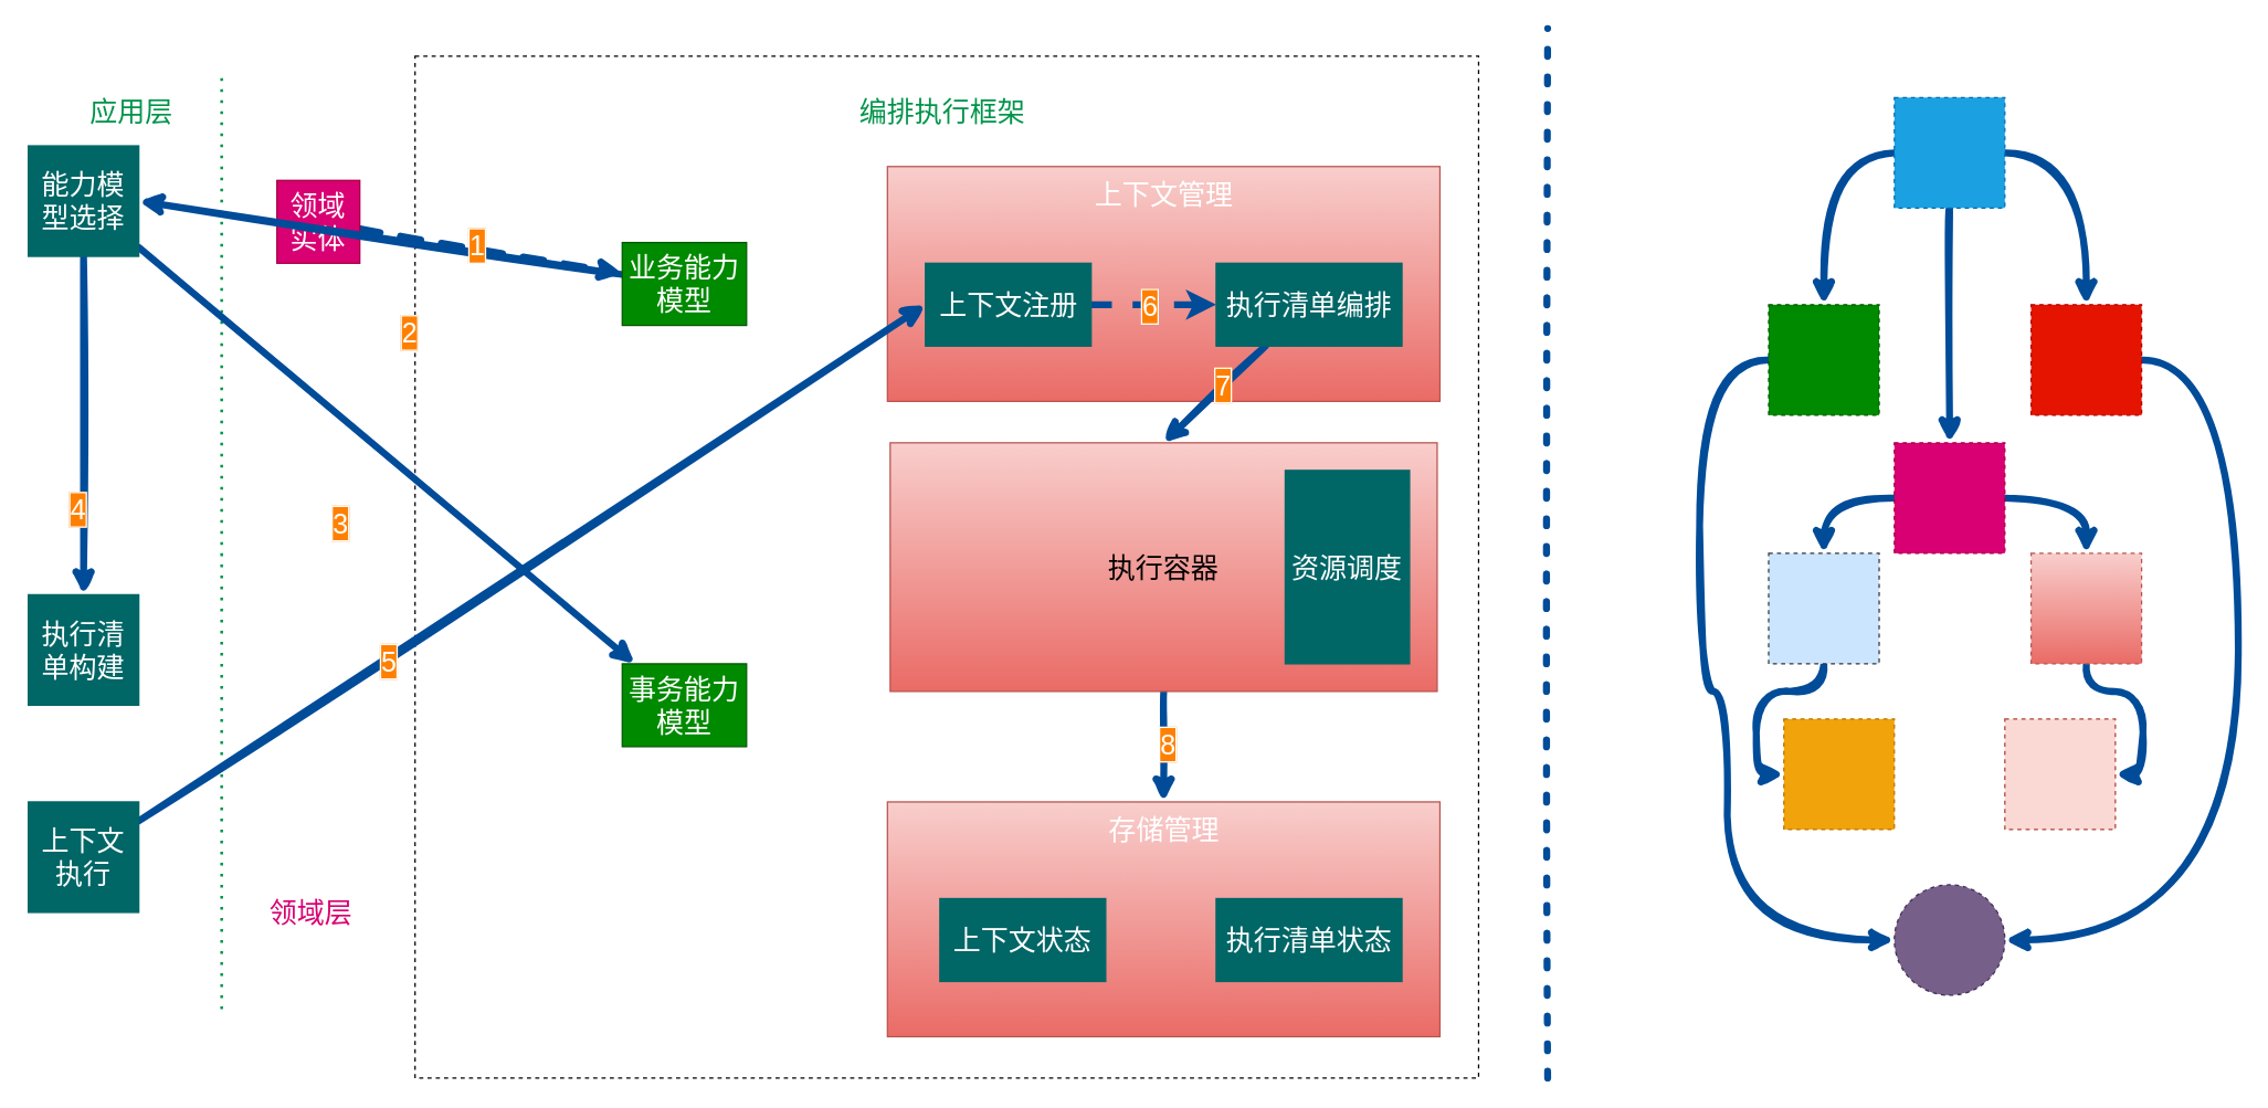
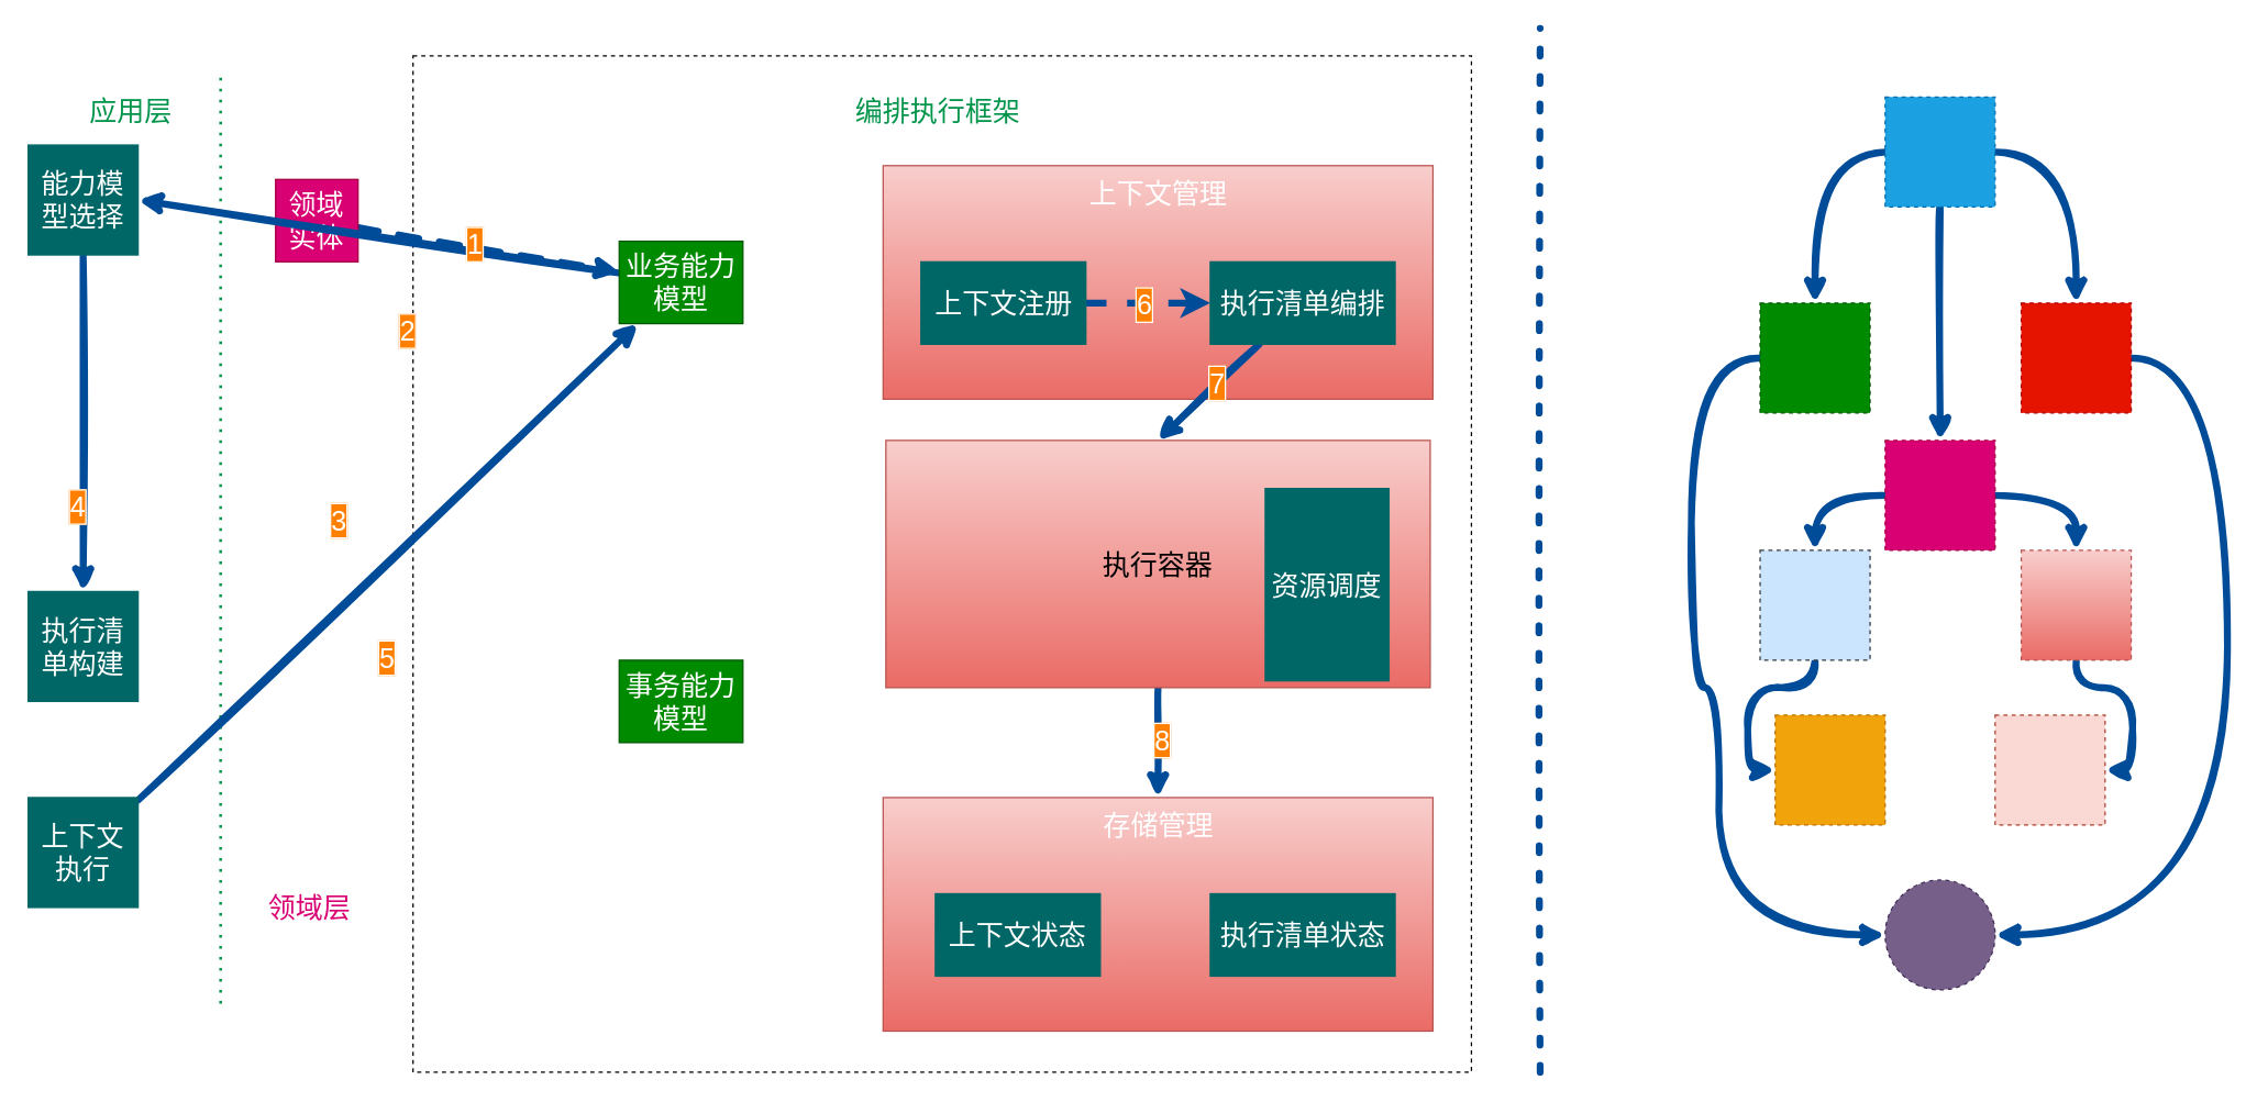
  <mxCell id="0" />
  <mxCell id="1" parent="0" />
  <mxCell id="2" value="" style="rounded=0;whiteSpace=wrap;html=1;labelBackgroundColor=#ffffff;fontSize=20;fontColor=#FF66FF;dashed=1;" vertex="1" parent="1"><mxGeometry x="300" y="40" width="770" height="740" as="geometry" /></mxCell>
  <mxCell id="3" value="" style="endArrow=none;dashed=1;html=1;dashPattern=1 3;strokeWidth=2;strokeColor=#00944A;" edge="1" parent="1"><mxGeometry width="50" height="50" relative="1" as="geometry"><mxPoint x="160" y="730" as="sourcePoint" /><mxPoint x="160" y="50" as="targetPoint" /></mxGeometry></mxCell>
  <mxCell id="4" value="应用层" style="text;html=1;strokeColor=none;fillColor=none;align=center;verticalAlign=middle;whiteSpace=wrap;rounded=0;fontColor=#00944A;fontSize=20;" vertex="1" parent="1"><mxGeometry x="60" y="70" width="70" height="20" as="geometry" /></mxCell>
- <mxCell id="5" style="edgeStyle=none;rounded=0;sketch=1;orthogonalLoop=1;jettySize=auto;html=1;fontSize=20;fontColor=#FFFFFF;strokeColor=#004C99;strokeWidth=5;" edge="1" parent="1" source="7" target="29"><mxGeometry relative="1" as="geometry" /></mxCell>
  <mxCell id="6" style="edgeStyle=none;rounded=0;sketch=1;orthogonalLoop=1;jettySize=auto;html=1;fontSize=20;fontColor=#FFFFFF;strokeColor=#004C99;strokeWidth=5;" edge="1" parent="1" source="7" target="30"><mxGeometry relative="1" as="geometry" /></mxCell>
  <mxCell id="7" value="能力模型选择" style="whiteSpace=wrap;html=1;aspect=fixed;fontSize=20;fontColor=#ffffff;fillColor=#006666;strokeColor=#006666;" vertex="1" parent="1"><mxGeometry x="20" y="105" width="80" height="80" as="geometry" /></mxCell>
  <mxCell id="8" style="rounded=0;sketch=1;orthogonalLoop=1;jettySize=auto;html=1;fontSize=20;fontColor=#FFFFFF;strokeColor=#004C99;strokeWidth=5;dashed=1;" edge="1" parent="1" source="9" target="14"><mxGeometry relative="1" as="geometry" /></mxCell>
  <mxCell id="9" value="领域实体" style="whiteSpace=wrap;html=1;aspect=fixed;fontSize=20;fontColor=#ffffff;fillColor=#d80073;strokeColor=#A50040;" vertex="1" parent="1"><mxGeometry x="200" y="130" width="60" height="60" as="geometry" /></mxCell>
  <mxCell id="10" value="编排执行框架" style="text;html=1;strokeColor=none;fillColor=none;align=center;verticalAlign=middle;whiteSpace=wrap;rounded=0;fontColor=#00944A;fontSize=20;" vertex="1" parent="1"><mxGeometry x="607" y="70" width="150" height="20" as="geometry" /></mxCell>
  <mxCell id="11" value="" style="rounded=0;whiteSpace=wrap;html=1;fontSize=20;fillColor=#f8cecc;strokeColor=#b85450;gradientColor=#ea6b66;" vertex="1" parent="1"><mxGeometry x="642" y="120" width="400" height="170" as="geometry" /></mxCell>
  <mxCell id="12" value="上下文管理" style="text;html=1;align=center;verticalAlign=middle;whiteSpace=wrap;rounded=0;fontSize=20;fontColor=#FFFFFF;" vertex="1" parent="1"><mxGeometry x="789.5" y="130" width="105" height="20" as="geometry" /></mxCell>
  <mxCell id="13" style="edgeStyle=none;rounded=0;sketch=1;orthogonalLoop=1;jettySize=auto;html=1;entryX=1;entryY=0.5;entryDx=0;entryDy=0;fontSize=20;fontColor=#FFFFFF;strokeColor=#004C99;strokeWidth=5;" edge="1" parent="1" source="14" target="7"><mxGeometry relative="1" as="geometry" /></mxCell>
  <mxCell id="14" value="业务能力模型" style="rounded=0;whiteSpace=wrap;html=1;fontSize=20;fontColor=#ffffff;fillColor=#008a00;strokeColor=#005700;" vertex="1" parent="1"><mxGeometry x="450" y="175" width="90" height="60" as="geometry" /></mxCell>
  <mxCell id="15" style="edgeStyle=orthogonalEdgeStyle;rounded=0;orthogonalLoop=1;jettySize=auto;html=1;entryX=0;entryY=0.5;entryDx=0;entryDy=0;strokeWidth=5;strokeColor=#004C99;dashed=1;" edge="1" parent="1" source="17" target="24"><mxGeometry relative="1" as="geometry" /></mxCell>
  <mxCell id="16" value="6" style="edgeLabel;html=1;align=center;verticalAlign=middle;resizable=0;points=[];fontColor=#FFFFFF;labelBackgroundColor=#FF8000;fontSize=20;labelBorderColor=#FFFFFF;" vertex="1" connectable="0" parent="15"><mxGeometry x="-0.083" y="-2" relative="1" as="geometry"><mxPoint x="1" y="-2" as="offset" /></mxGeometry></mxCell>
  <mxCell id="17" value="上下文注册" style="whiteSpace=wrap;html=1;fontSize=20;fontColor=#ffffff;fillColor=#006666;strokeColor=#006666;" vertex="1" parent="1"><mxGeometry x="669.5" y="190" width="120" height="60" as="geometry" /></mxCell>
  <mxCell id="18" value="领域层" style="text;html=1;strokeColor=none;fillColor=none;align=center;verticalAlign=middle;whiteSpace=wrap;rounded=0;fontSize=20;labelBackgroundColor=#ffffff;fontColor=#d80073;" vertex="1" parent="1"><mxGeometry x="190" y="650" width="70" height="20" as="geometry" /></mxCell>
  <mxCell id="19" style="edgeStyle=none;rounded=0;sketch=1;orthogonalLoop=1;jettySize=auto;html=1;entryX=0.5;entryY=0;entryDx=0;entryDy=0;fontSize=20;fontColor=#FFFFFF;strokeColor=#004C99;strokeWidth=5;" edge="1" parent="1" source="20" target="25"><mxGeometry relative="1" as="geometry" /></mxCell>
  <mxCell id="20" value="执行容器" style="rounded=0;whiteSpace=wrap;html=1;fontSize=20;fillColor=#f8cecc;strokeColor=#b85450;gradientColor=#ea6b66;" vertex="1" parent="1"><mxGeometry x="644" y="320" width="396" height="180" as="geometry" /></mxCell>
  <mxCell id="21" value="" style="endArrow=none;dashed=1;html=1;dashPattern=1 3;strokeWidth=5;sketch=1;strokeColor=#004C99;" edge="1" parent="1"><mxGeometry width="50" height="50" relative="1" as="geometry"><mxPoint x="1120" y="780" as="sourcePoint" /><mxPoint x="1120" y="20" as="targetPoint" /></mxGeometry></mxCell>
- <mxCell id="22" value="资源调度" style="whiteSpace=wrap;html=1;fontSize=20;fontColor=#ffffff;fillColor=#006666;strokeColor=#006666;" vertex="1" parent="1"><mxGeometry x="930" y="340" width="90" height="140" as="geometry" /></mxCell>
+ <mxCell id="22" value="资源调度" style="whiteSpace=wrap;html=1;fontSize=20;fontColor=#ffffff;fillColor=#006666;strokeColor=#006666;" vertex="1" parent="1"><mxGeometry x="920" y="355" width="90" height="140" as="geometry" /></mxCell>
  <mxCell id="23" style="edgeStyle=none;rounded=0;sketch=1;orthogonalLoop=1;jettySize=auto;html=1;entryX=0.5;entryY=0;entryDx=0;entryDy=0;fontSize=20;fontColor=#FFFFFF;strokeColor=#004C99;strokeWidth=5;" edge="1" parent="1" source="24" target="20"><mxGeometry relative="1" as="geometry" /></mxCell>
  <mxCell id="24" value="执行清单编排" style="whiteSpace=wrap;html=1;fontSize=20;fontColor=#ffffff;fillColor=#006666;strokeColor=#006666;" vertex="1" parent="1"><mxGeometry x="880" y="190" width="134.5" height="60" as="geometry" /></mxCell>
  <mxCell id="25" value="" style="rounded=0;whiteSpace=wrap;html=1;fontSize=20;fillColor=#f8cecc;strokeColor=#b85450;gradientColor=#ea6b66;" vertex="1" parent="1"><mxGeometry x="642" y="580" width="400" height="170" as="geometry" /></mxCell>
  <mxCell id="26" value="存储管理" style="text;html=1;align=center;verticalAlign=middle;whiteSpace=wrap;rounded=0;fontSize=20;fontColor=#FFFFFF;" vertex="1" parent="1"><mxGeometry x="789.5" y="590" width="105" height="20" as="geometry" /></mxCell>
  <mxCell id="27" value="上下文状态" style="whiteSpace=wrap;html=1;fontSize=20;fontColor=#ffffff;fillColor=#006666;strokeColor=#006666;" vertex="1" parent="1"><mxGeometry x="680" y="650" width="120" height="60" as="geometry" /></mxCell>
  <mxCell id="28" value="执行清单状态" style="whiteSpace=wrap;html=1;fontSize=20;fontColor=#ffffff;fillColor=#006666;strokeColor=#006666;" vertex="1" parent="1"><mxGeometry x="880" y="650" width="134.5" height="60" as="geometry" /></mxCell>
  <mxCell id="29" value="事务能力模型" style="rounded=0;whiteSpace=wrap;html=1;fontSize=20;fontColor=#ffffff;fillColor=#008a00;strokeColor=#005700;" vertex="1" parent="1"><mxGeometry x="450" y="480" width="90" height="60" as="geometry" /></mxCell>
  <mxCell id="30" value="执行清单构建" style="whiteSpace=wrap;html=1;aspect=fixed;fontSize=20;fontColor=#ffffff;fillColor=#006666;strokeColor=#006666;" vertex="1" parent="1"><mxGeometry x="20" y="430" width="80" height="80" as="geometry" /></mxCell>
- <mxCell id="31" style="edgeStyle=none;rounded=0;sketch=1;orthogonalLoop=1;jettySize=auto;html=1;entryX=0;entryY=0.5;entryDx=0;entryDy=0;fontSize=20;fontColor=#FFFFFF;strokeColor=#004C99;strokeWidth=5;" edge="1" parent="1" source="32" target="17"><mxGeometry relative="1" as="geometry" /></mxCell>
+ <mxCell id="31" style="edgeStyle=none;rounded=0;sketch=1;orthogonalLoop=1;jettySize=auto;html=1;fontSize=20;fontColor=#FFFFFF;strokeColor=#004C99;strokeWidth=5;" edge="1" parent="1" source="32" target="14"><mxGeometry relative="1" as="geometry" /></mxCell>
  <mxCell id="32" value="上下文执行" style="whiteSpace=wrap;html=1;aspect=fixed;fontSize=20;fontColor=#ffffff;fillColor=#006666;strokeColor=#006666;" vertex="1" parent="1"><mxGeometry x="20" y="580" width="80" height="80" as="geometry" /></mxCell>
  <mxCell id="33" value="1" style="edgeLabel;html=1;align=center;verticalAlign=middle;resizable=0;points=[];fontColor=#FFFFFF;labelBackgroundColor=#FF8000;fontSize=20;labelBorderColor=#FFFFFF;" vertex="1" connectable="0" parent="1"><mxGeometry x="841.5" y="230" as="geometry"><mxPoint x="-497" y="-54" as="offset" /></mxGeometry></mxCell>
  <mxCell id="34" value="2" style="edgeLabel;html=1;align=center;verticalAlign=middle;resizable=0;points=[];fontColor=#FFFFFF;labelBackgroundColor=#FF8000;fontSize=20;labelBorderColor=#FFFFFF;" vertex="1" connectable="0" parent="1"><mxGeometry x="851.5" y="240" as="geometry"><mxPoint x="-556" y="-1" as="offset" /></mxGeometry></mxCell>
  <mxCell id="35" value="3" style="edgeLabel;html=1;align=center;verticalAlign=middle;resizable=0;points=[];fontColor=#FFFFFF;labelBackgroundColor=#FF8000;fontSize=20;labelBorderColor=#FFFFFF;" vertex="1" connectable="0" parent="1"><mxGeometry x="861.5" y="250" as="geometry"><mxPoint x="-616" y="127" as="offset" /></mxGeometry></mxCell>
  <mxCell id="36" value="4" style="edgeLabel;html=1;align=center;verticalAlign=middle;resizable=0;points=[];fontColor=#FFFFFF;labelBackgroundColor=#FF8000;fontSize=20;labelBorderColor=#FFFFFF;" vertex="1" connectable="0" parent="1"><mxGeometry x="671.5" y="240" as="geometry"><mxPoint x="-616" y="127" as="offset" /></mxGeometry></mxCell>
  <mxCell id="37" value="5" style="edgeLabel;html=1;align=center;verticalAlign=middle;resizable=0;points=[];fontColor=#FFFFFF;labelBackgroundColor=#FF8000;fontSize=20;labelBorderColor=#FFFFFF;" vertex="1" connectable="0" parent="1"><mxGeometry x="896.5" y="350" as="geometry"><mxPoint x="-616" y="127" as="offset" /></mxGeometry></mxCell>
  <mxCell id="38" value="7" style="edgeLabel;html=1;align=center;verticalAlign=middle;resizable=0;points=[];fontColor=#FFFFFF;labelBackgroundColor=#FF8000;fontSize=20;labelBorderColor=#FFFFFF;" vertex="1" connectable="0" parent="1"><mxGeometry x="1500" y="150" as="geometry"><mxPoint x="-616" y="127" as="offset" /></mxGeometry></mxCell>
  <mxCell id="39" value="8" style="edgeLabel;html=1;align=center;verticalAlign=middle;resizable=0;points=[];fontColor=#FFFFFF;labelBackgroundColor=#FF8000;fontSize=20;labelBorderColor=#FFFFFF;" vertex="1" connectable="0" parent="1"><mxGeometry x="1460" y="410" as="geometry"><mxPoint x="-616" y="127" as="offset" /></mxGeometry></mxCell>
  <mxCell id="40" style="edgeStyle=orthogonalEdgeStyle;rounded=0;sketch=1;orthogonalLoop=1;jettySize=auto;html=1;entryX=0.5;entryY=0;entryDx=0;entryDy=0;fontSize=20;fontColor=#FFFFFF;strokeColor=#004C99;strokeWidth=5;curved=1;" edge="1" parent="1" source="43" target="45"><mxGeometry relative="1" as="geometry" /></mxCell>
  <mxCell id="41" style="edgeStyle=orthogonalEdgeStyle;curved=1;rounded=0;sketch=1;orthogonalLoop=1;jettySize=auto;html=1;fontSize=20;fontColor=#FFFFFF;strokeColor=#004C99;strokeWidth=5;" edge="1" parent="1" source="43" target="47"><mxGeometry relative="1" as="geometry" /></mxCell>
  <mxCell id="42" style="edgeStyle=orthogonalEdgeStyle;curved=1;rounded=0;sketch=1;orthogonalLoop=1;jettySize=auto;html=1;fontSize=20;fontColor=#FFFFFF;strokeColor=#004C99;strokeWidth=5;" edge="1" parent="1" source="43" target="50"><mxGeometry relative="1" as="geometry" /></mxCell>
  <mxCell id="43" value="" style="whiteSpace=wrap;html=1;aspect=fixed;dashed=1;labelBackgroundColor=#FF8000;fontSize=20;fontColor=#ffffff;strokeColor=#006EAF;fillColor=#1ba1e2;" vertex="1" parent="1"><mxGeometry x="1371" y="70" width="80" height="80" as="geometry" /></mxCell>
  <mxCell id="44" style="edgeStyle=orthogonalEdgeStyle;curved=1;rounded=0;sketch=1;orthogonalLoop=1;jettySize=auto;html=1;entryX=0;entryY=0.5;entryDx=0;entryDy=0;fontSize=20;fontColor=#FFFFFF;strokeColor=#004C99;strokeWidth=5;" edge="1" parent="1" source="45" target="57"><mxGeometry relative="1" as="geometry"><Array as="points"><mxPoint x="1230" y="260" /><mxPoint x="1230" y="500" /><mxPoint x="1250" y="500" /><mxPoint x="1250" y="680" /></Array></mxGeometry></mxCell>
  <mxCell id="45" value="" style="whiteSpace=wrap;html=1;aspect=fixed;dashed=1;labelBackgroundColor=#FF8000;fontSize=20;fontColor=#ffffff;strokeColor=#005700;fillColor=#008a00;" vertex="1" parent="1"><mxGeometry x="1280" y="220" width="80" height="80" as="geometry" /></mxCell>
  <mxCell id="46" style="edgeStyle=orthogonalEdgeStyle;curved=1;rounded=0;sketch=1;orthogonalLoop=1;jettySize=auto;html=1;fontSize=20;fontColor=#FFFFFF;strokeColor=#004C99;strokeWidth=5;" edge="1" parent="1" source="47" target="57"><mxGeometry relative="1" as="geometry"><Array as="points"><mxPoint x="1620" y="260" /><mxPoint x="1620" y="680" /></Array></mxGeometry></mxCell>
  <mxCell id="47" value="" style="whiteSpace=wrap;html=1;aspect=fixed;dashed=1;labelBackgroundColor=#FF8000;fontSize=20;fontColor=#ffffff;strokeColor=#B20000;fillColor=#e51400;" vertex="1" parent="1"><mxGeometry x="1470" y="220" width="80" height="80" as="geometry" /></mxCell>
  <mxCell id="48" style="edgeStyle=orthogonalEdgeStyle;curved=1;rounded=0;sketch=1;orthogonalLoop=1;jettySize=auto;html=1;entryX=0.5;entryY=0;entryDx=0;entryDy=0;fontSize=20;fontColor=#FFFFFF;strokeColor=#004C99;strokeWidth=5;" edge="1" parent="1" source="50" target="52"><mxGeometry relative="1" as="geometry" /></mxCell>
  <mxCell id="49" style="edgeStyle=orthogonalEdgeStyle;curved=1;rounded=0;sketch=1;orthogonalLoop=1;jettySize=auto;html=1;entryX=0.5;entryY=0;entryDx=0;entryDy=0;fontSize=20;fontColor=#FFFFFF;strokeColor=#004C99;strokeWidth=5;" edge="1" parent="1" source="50" target="54"><mxGeometry relative="1" as="geometry" /></mxCell>
  <mxCell id="50" value="" style="whiteSpace=wrap;html=1;aspect=fixed;dashed=1;labelBackgroundColor=#FF8000;fontSize=20;fontColor=#ffffff;strokeColor=#A50040;fillColor=#d80073;" vertex="1" parent="1"><mxGeometry x="1371" y="320" width="80" height="80" as="geometry" /></mxCell>
  <mxCell id="51" style="edgeStyle=orthogonalEdgeStyle;curved=1;rounded=0;sketch=1;orthogonalLoop=1;jettySize=auto;html=1;entryX=0;entryY=0.5;entryDx=0;entryDy=0;fontSize=20;fontColor=#FFFFFF;strokeColor=#004C99;strokeWidth=5;" edge="1" parent="1" source="52" target="55"><mxGeometry relative="1" as="geometry" /></mxCell>
  <mxCell id="52" value="" style="whiteSpace=wrap;html=1;aspect=fixed;dashed=1;labelBackgroundColor=#FF8000;fontSize=20;strokeColor=#36393d;fillColor=#cce5ff;" vertex="1" parent="1"><mxGeometry x="1280" y="400" width="80" height="80" as="geometry" /></mxCell>
  <mxCell id="53" style="edgeStyle=orthogonalEdgeStyle;curved=1;rounded=0;sketch=1;orthogonalLoop=1;jettySize=auto;html=1;entryX=1;entryY=0.5;entryDx=0;entryDy=0;fontSize=20;fontColor=#FFFFFF;strokeColor=#004C99;strokeWidth=5;" edge="1" parent="1" source="54" target="56"><mxGeometry relative="1" as="geometry" /></mxCell>
  <mxCell id="54" value="" style="whiteSpace=wrap;html=1;aspect=fixed;dashed=1;labelBackgroundColor=#FF8000;fontSize=20;strokeColor=#b85450;fillColor=#f8cecc;gradientColor=#ea6b66;" vertex="1" parent="1"><mxGeometry x="1470" y="400" width="80" height="80" as="geometry" /></mxCell>
  <mxCell id="55" value="" style="whiteSpace=wrap;html=1;aspect=fixed;dashed=1;labelBackgroundColor=#FF8000;fontSize=20;fontColor=#000000;strokeColor=#BD7000;fillColor=#f0a30a;" vertex="1" parent="1"><mxGeometry x="1291" y="520" width="80" height="80" as="geometry" /></mxCell>
  <mxCell id="56" value="" style="whiteSpace=wrap;html=1;aspect=fixed;dashed=1;labelBackgroundColor=#FF8000;fontSize=20;strokeColor=#ae4132;fillColor=#fad9d5;" vertex="1" parent="1"><mxGeometry x="1451" y="520" width="80" height="80" as="geometry" /></mxCell>
  <mxCell id="57" value="" style="ellipse;whiteSpace=wrap;html=1;aspect=fixed;dashed=1;labelBackgroundColor=#FF8000;fontSize=20;strokeColor=#432D57;fillColor=#76608a;fontColor=#ffffff;" vertex="1" parent="1"><mxGeometry x="1371" y="640" width="80" height="80" as="geometry" /></mxCell>
